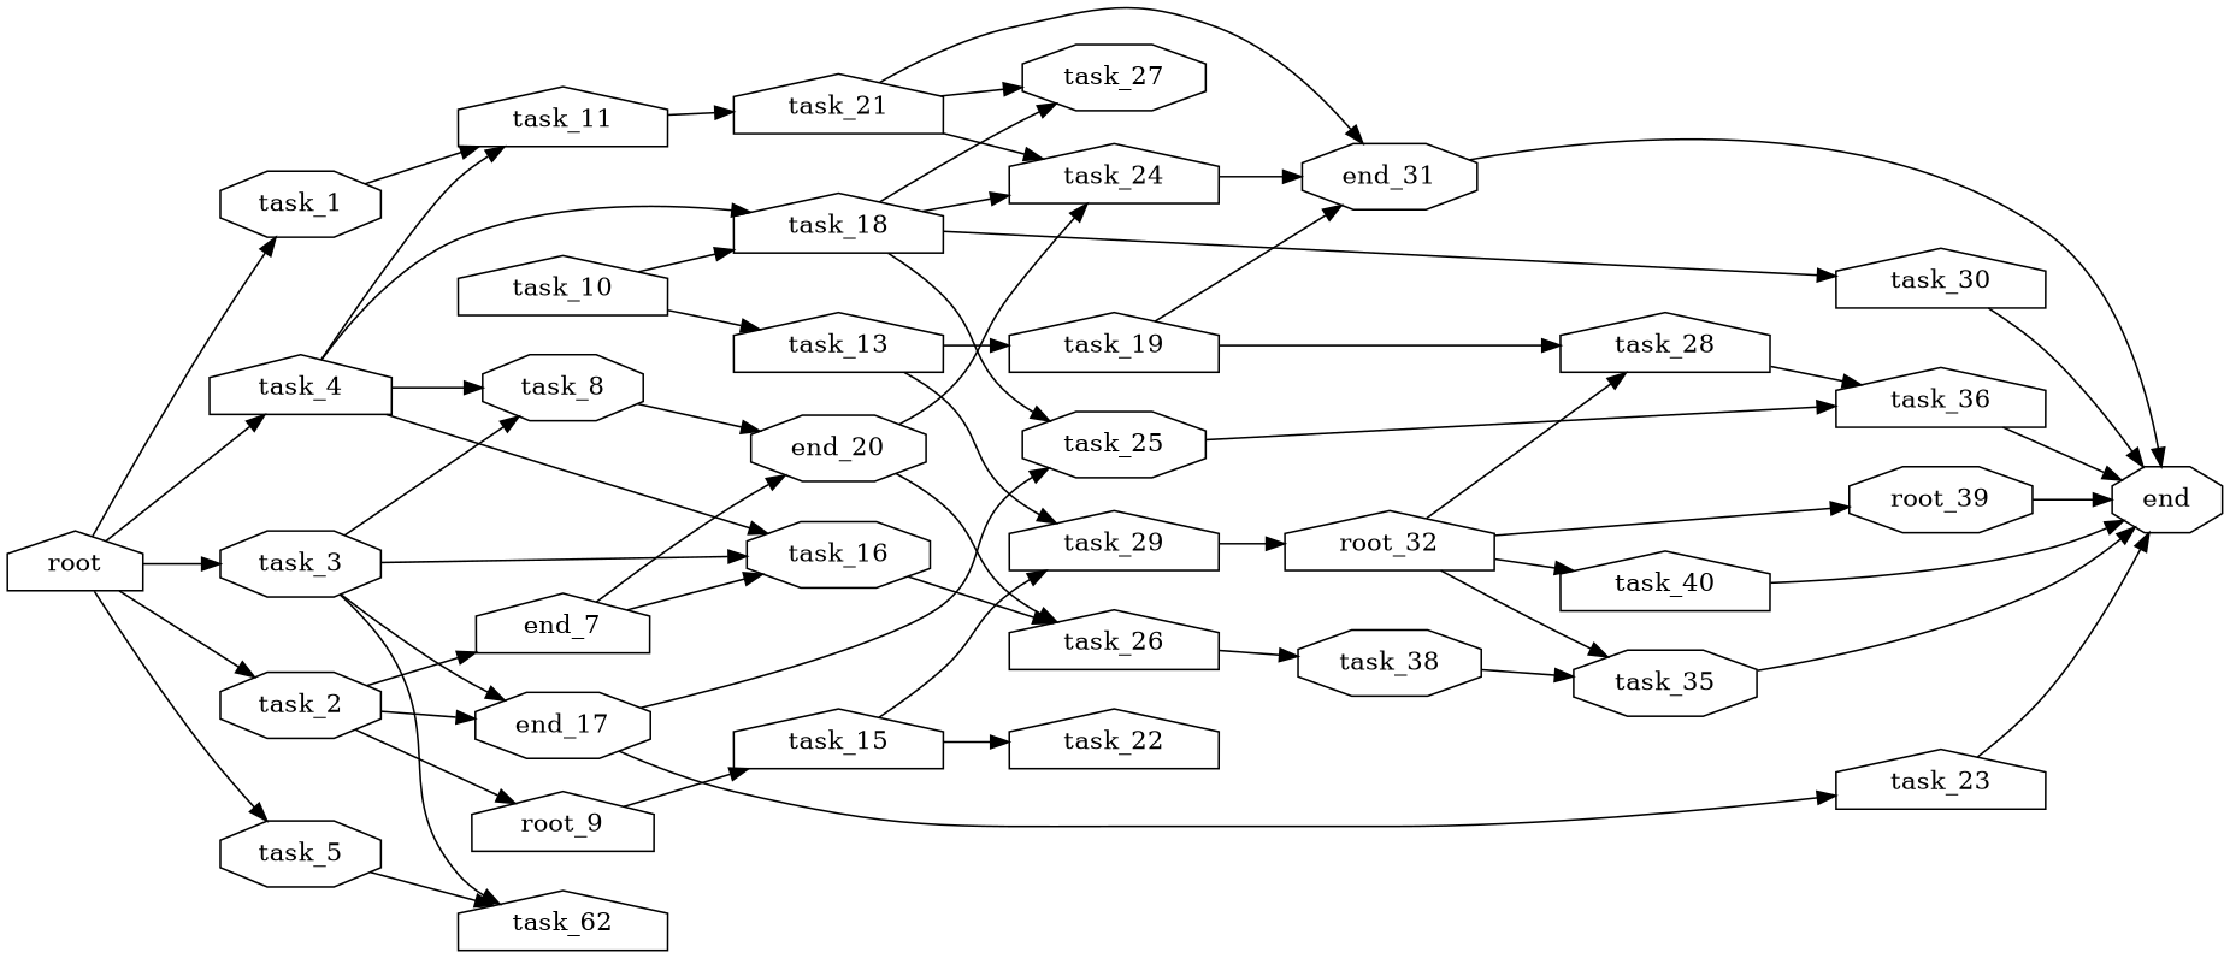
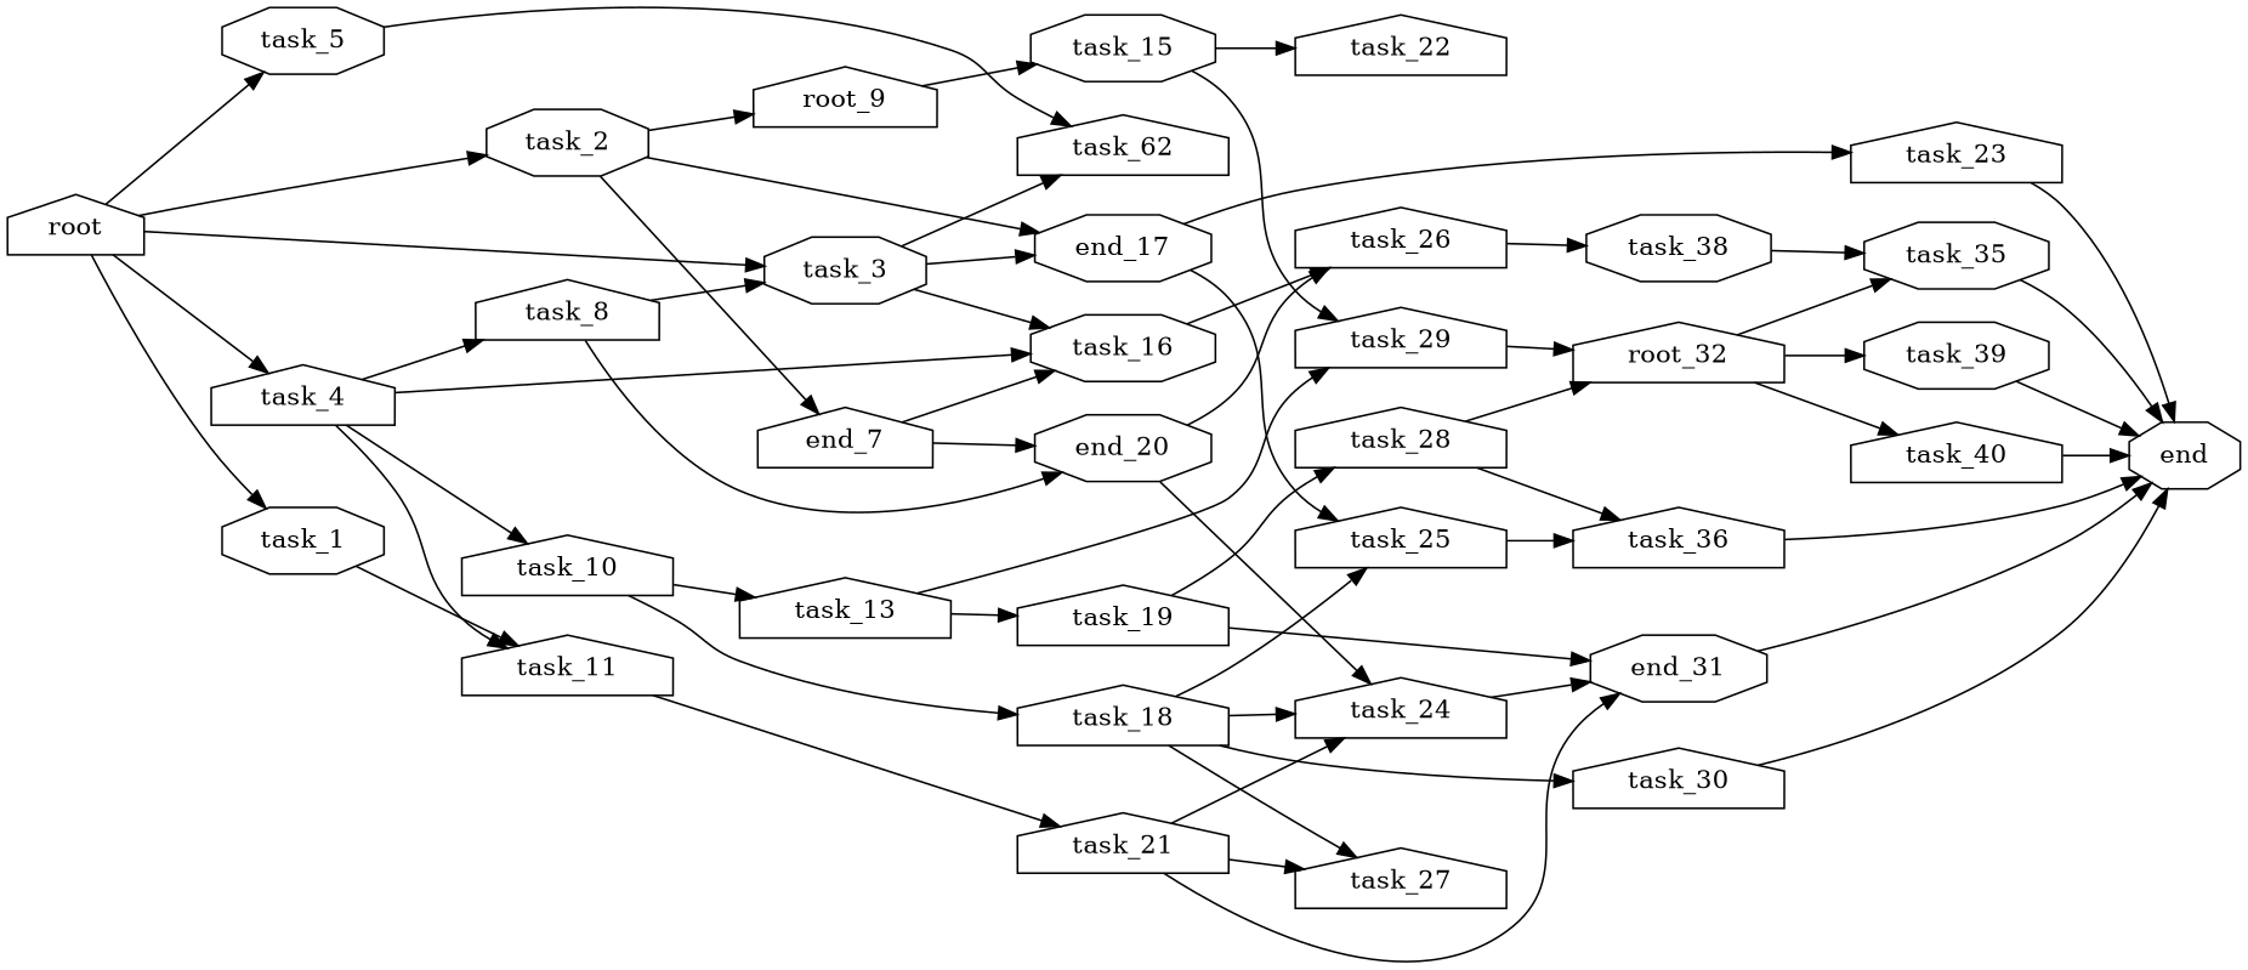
  digraph {
    rankdir=LR
    node [shape=house]
    task_1 [shape=octagon]
    root
    task_2 [shape=octagon]
    task_3 [shape=octagon]
    task_4
    task_5 [shape=octagon]
    task_11
    n8 [label=end_7]
    n9 [label=root_9]
    n10 [label=end_17 shape=octagon]
-   task_8 [shape=octagon]
+   task_8
    n12 [label=task_62]
    task_16 [shape=octagon]
    task_10
    task_21
    n16 [label=end_20 shape=octagon]
-   task_15
+   task_15 [shape=octagon]
    task_23
-   task_25 [shape=octagon]
+   task_25
    task_26
    task_13
    task_18
    task_24
    task_29
    task_22
    task_19
-   task_27 [shape=octagon]
+   task_27
    task_30
    n29 [label=end_31 shape=octagon]
    task_28
    n31 [label=root_32]
    task_38 [shape=octagon]
    end [shape=octagon]
    task_36
    task_35 [shape=octagon]
-   task_39 [shape=octagon label=root_39]
+   task_39 [shape=octagon]
    task_40
    task_1 -> task_11
    root -> task_1
    root -> task_2
    root -> task_3
    root -> task_4
    root -> task_5
    task_2 -> n8
    task_2 -> n9
    task_2 -> n10
    task_3 -> n10
-   task_3 -> task_8
+   task_8 -> task_3
    task_3 -> n12
    task_3 -> task_16
    task_4 -> task_11
    task_4 -> task_8
    task_4 -> task_16
-   task_4 -> task_18
+   task_4 -> task_10
    task_5 -> n12
    task_11 -> task_21
    n8 -> task_16
    n8 -> n16
    n9 -> task_15
    n10 -> task_23
    n10 -> task_25
    task_8 -> n16
    task_16 -> task_26
    task_10 -> task_13
    task_10 -> task_18
    task_21 -> task_24
    task_21 -> task_27
    task_21 -> n29
    n16 -> task_26
    n16 -> task_24
    task_15 -> task_29
    task_15 -> task_22
    task_23 -> end
    task_25 -> task_36
    task_26 -> task_38
    task_13 -> task_29
    task_13 -> task_19
    task_18 -> task_25
    task_18 -> task_24
    task_18 -> task_27
    task_18 -> task_30
    task_24 -> n29
    task_29 -> n31
    task_19 -> n29
    task_19 -> task_28
    task_30 -> end
    n29 -> end
-   n31 -> task_28
+   task_28 -> n31
    task_28 -> task_36
    n31 -> task_35
    n31 -> task_39
    n31 -> task_40
    task_38 -> task_35
    task_36 -> end
    task_35 -> end
    task_39 -> end
    task_40 -> end
  }
